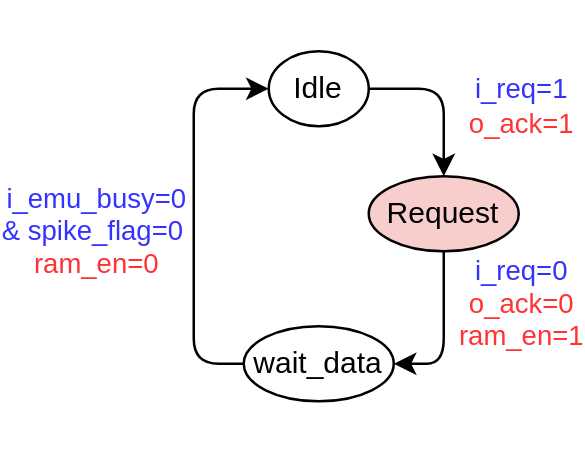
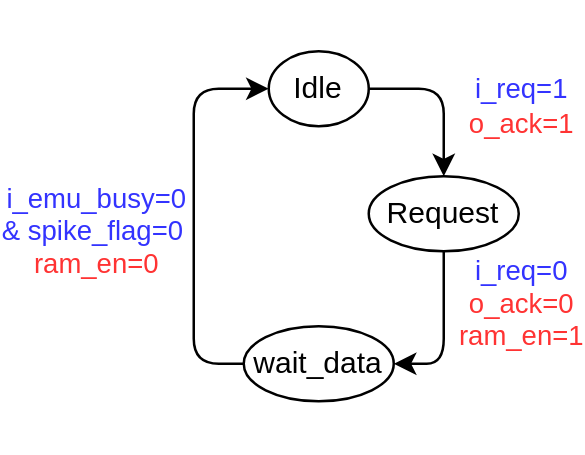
  <mxCell id="0" />
  <mxCell id="1" parent="0" />
  <mxCell id="2" style="edgeStyle=orthogonalEdgeStyle;rounded=1;orthogonalLoop=1;jettySize=auto;html=1;exitX=1;exitY=0.5;exitDx=0;exitDy=0;curved=0;" parent="1" source="4" target="6" edge="1"><mxGeometry relative="1" as="geometry" /></mxCell>
  <mxCell id="3" value="&lt;div&gt;&lt;span style=&quot;color: rgb(51, 51, 255);&quot;&gt;i_req=1&lt;/span&gt;&lt;/div&gt;&lt;span style=&quot;color: rgb(255, 51, 51);&quot;&gt;o_ack=1&lt;/span&gt;" style="edgeLabel;html=1;align=center;verticalAlign=middle;resizable=0;points=[];" parent="2" vertex="1" connectable="0"><mxGeometry x="-0.381" y="-6" relative="1" as="geometry"><mxPoint x="40" as="offset" /></mxGeometry></mxCell>
  <mxCell id="4" value="Idle" style="ellipse;whiteSpace=wrap;html=1;" parent="1" vertex="1"><mxGeometry x="30" y="20" width="40" height="30" as="geometry" /></mxCell>
  <mxCell id="5" style="edgeStyle=orthogonalEdgeStyle;rounded=1;orthogonalLoop=1;jettySize=auto;html=1;exitX=0.5;exitY=1;exitDx=0;exitDy=0;entryX=1;entryY=0.5;entryDx=0;entryDy=0;curved=0;" parent="1" source="6" target="9" edge="1"><mxGeometry relative="1" as="geometry" /></mxCell>
- <mxCell id="6" value="Request" style="ellipse;whiteSpace=wrap;html=1;fillColor=#f8cecc;" parent="1" vertex="1"><mxGeometry x="70" y="70" width="60" height="30" as="geometry" /></mxCell>
+ <mxCell id="6" value="Request" style="ellipse;whiteSpace=wrap;html=1;" parent="1" vertex="1"><mxGeometry x="70" y="70" width="60" height="30" as="geometry" /></mxCell>
  <mxCell id="7" style="edgeStyle=orthogonalEdgeStyle;rounded=1;orthogonalLoop=1;jettySize=auto;html=1;exitX=0;exitY=0.5;exitDx=0;exitDy=0;entryX=0;entryY=0.5;entryDx=0;entryDy=0;curved=0;" parent="1" source="9" target="4" edge="1"><mxGeometry relative="1" as="geometry" /></mxCell>
  <mxCell id="8" value="&lt;div&gt;&lt;span style=&quot;color: rgb(51, 51, 255);&quot;&gt;i_emu_busy=0&lt;/span&gt;&lt;/div&gt;&lt;div&gt;&lt;span style=&quot;color: rgb(51, 51, 255);&quot;&gt;&amp;amp; spike_flag=0&lt;/span&gt;&lt;span style=&quot;color: rgb(51, 51, 255);&quot;&gt;&lt;span style=&quot;color: rgba(0, 0, 0, 0);&quot;&gt;/&lt;/span&gt;&lt;/span&gt;&lt;/div&gt;&lt;div&gt;&lt;span style=&quot;color: rgb(255, 51, 51);&quot;&gt;ram_en=0&lt;/span&gt;&lt;/div&gt;" style="edgeLabel;html=1;align=center;verticalAlign=middle;resizable=0;points=[];" parent="7" vertex="1" connectable="0"><mxGeometry x="-0.101" y="1" relative="1" as="geometry"><mxPoint x="-39" y="-2" as="offset" /></mxGeometry></mxCell>
  <mxCell id="9" value="wait_data" style="ellipse;whiteSpace=wrap;html=1;" parent="1" vertex="1"><mxGeometry x="20" y="130" width="60" height="30" as="geometry" /></mxCell>
  <mxCell id="10" value="&lt;div&gt;&lt;span style=&quot;color: rgb(51, 51, 255);&quot;&gt;i_req=0&lt;/span&gt;&lt;/div&gt;&lt;div&gt;&lt;span style=&quot;color: rgb(255, 51, 51);&quot;&gt;o_ack=0&lt;/span&gt;&lt;/div&gt;&lt;div&gt;&lt;span style=&quot;color: rgb(255, 51, 51);&quot;&gt;ram_en=1&lt;/span&gt;&lt;/div&gt;" style="edgeLabel;html=1;align=center;verticalAlign=middle;resizable=0;points=[];" parent="1" vertex="1" connectable="0"><mxGeometry x="130" y="120" as="geometry" /></mxCell>
